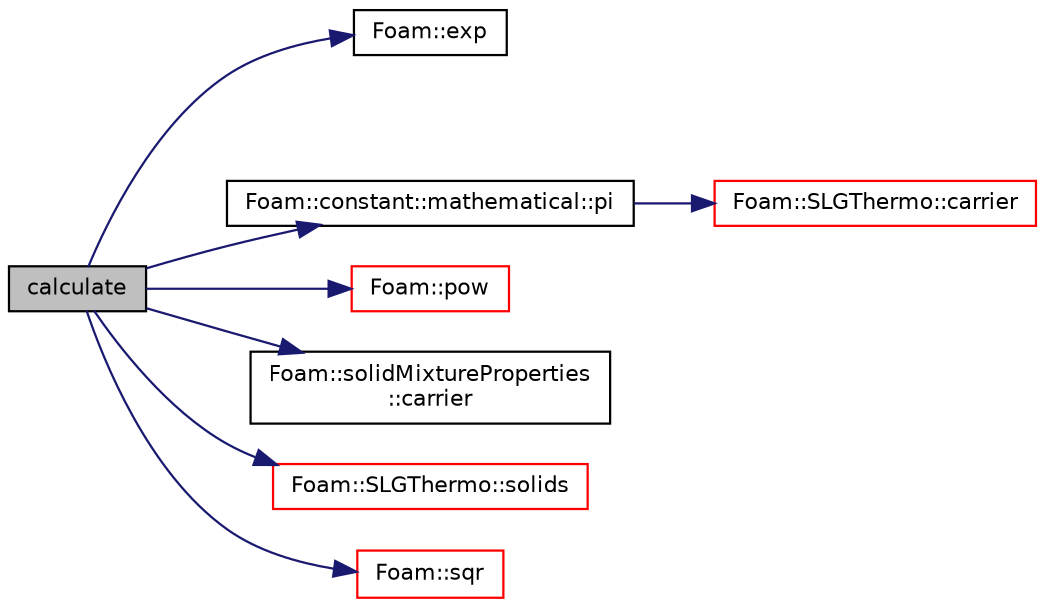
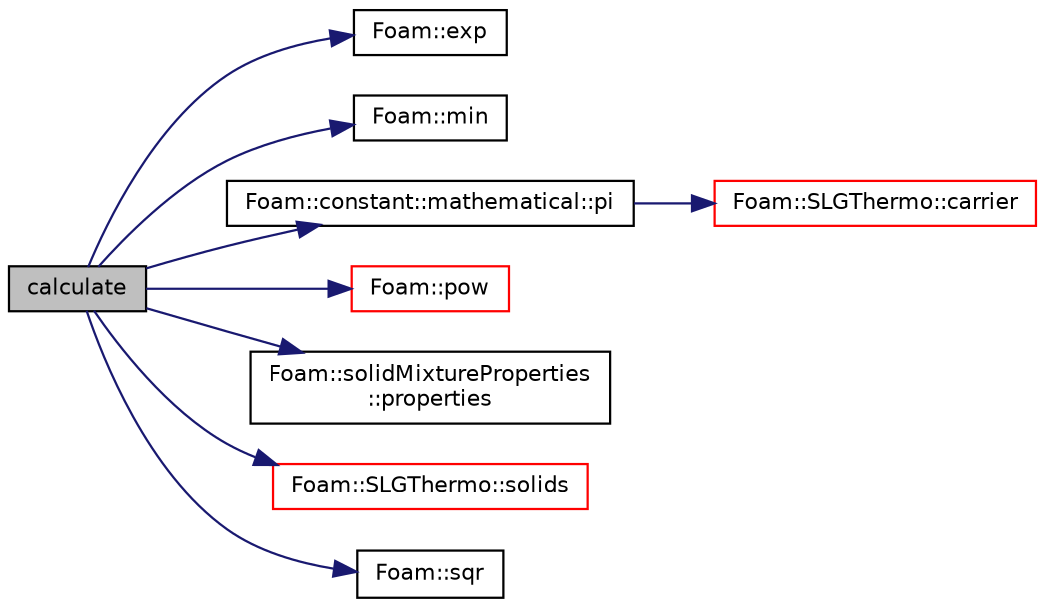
  digraph {
    rankdir=LR
    node [color=black fontname=Helvetica fontsize=10 shape=record]
    edge [color=midnightblue fontname=Helvetica fontsize=10 labelfontname=Helvetica labelfontsize=10 style=solid]
    n1 [fillcolor=grey75 fontcolor=black height=0.2 label=calculate style=filled width=0.4]
    n2 [height=0.2 label="Foam::exp" width=0.4]
+   n3 [height=0.2 label="Foam::min" width=0.4]
    n4 [height=0.2 label="Foam::constant::mathematical::pi" width=0.4]
    n5 [color=red height=0.2 label="Foam::pow" width=0.4]
-   n6 [height=0.2 label="Foam::solidMixtureProperties\l::carrier" width=0.4]
+   n6 [height=0.2 label="Foam::solidMixtureProperties\l::properties" width=0.4]
    n7 [color=red height=0.2 label="Foam::SLGThermo::solids" width=0.4]
-   n8 [color=red height=0.2 label="Foam::sqr" width=0.4]
+   n8 [height=0.2 label="Foam::sqr" width=0.4]
    n9 [color=red height=0.2 label="Foam::SLGThermo::carrier" width=0.4]
    n1 -> n2
+   n1 -> n3
    n1 -> n4
    n1 -> n5
    n1 -> n6
    n1 -> n7
    n1 -> n8
    n4 -> n9
  }
